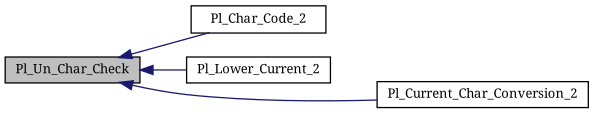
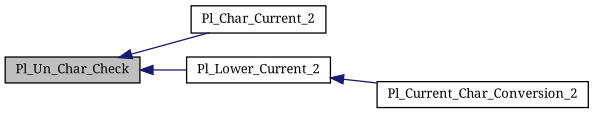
  digraph {
    fontname="Noto Serif"
    rankdir=LR
    node [color=black fillcolor=white fontname="Noto Serif" fontsize=10 shape=record style=filled]
    edge [color=midnightblue dir=back fontname="Noto Serif" fontsize=10 labelfontname=Helvetica labelfontsize=10 style=solid]
    n1 [fillcolor=grey75 fontcolor=black height=0.2 label=Pl_Un_Char_Check width=0.4]
-   n2 [height=0.2 label=Pl_Char_Code_2 width=0.4]
+   n2 [height=0.2 label=Pl_Char_Current_2 width=0.4]
    n3 [height=0.2 label=Pl_Lower_Current_2 width=0.4]
    n4 [height=0.2 label=Pl_Current_Char_Conversion_2 width=0.4]
    n1 -> n2
    n1 -> n3
-   n1 -> n4
+   n3 -> n4
  }
